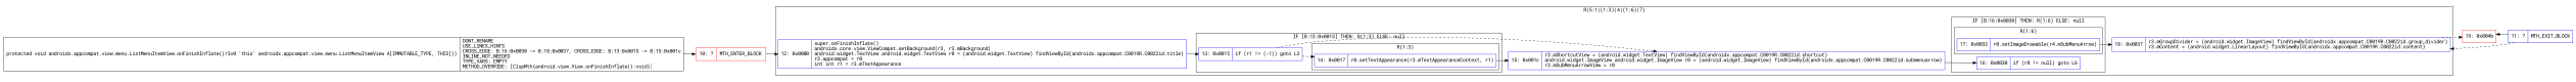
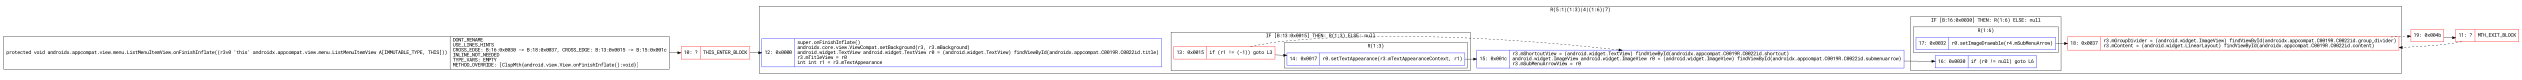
  digraph {
    fontname="Roboto Mono"
    rankdir=LR
    node [color=blue fontname="Roboto Mono" shape=record]
    edge [fontname="Roboto Mono"]
    n1 [label="{14\:\ 0x0017|r0.setTextAppearance(r3.mTextAppearanceContext, r1)\l}"]
-   n2 [label="{13\:\ 0x0015|if (r1 != (\-1)) goto L3\l}"]
+   n2 [color=red label="{13\:\ 0x0015|if (r1 != (\-1)) goto L3\l}"]
    n3 [label="{17\:\ 0x0032|r0.setImageDrawable(r4.mSubMenuArrow)\l}"]
    n4 [label="{16\:\ 0x0030|if (r0 != null) goto L6\l}"]
-   n5 [label="{12\:\ 0x0000|super.onFinishInflate()\landroidx.core.view.ViewCompat.setBackground(r3, r3.mBackground)\landroid.widget.TextView android.widget.TextView r0 = (android.widget.TextView) findViewById(androidx.appcompat.C0019R.C0022id.title)\lr3.appcompat = r0\lint int r1 = r3.mTextAppearance\l}"]
+   n5 [label="{12\:\ 0x0000|super.onFinishInflate()\landroidx.core.view.ViewCompat.setBackground(r3, r3.mBackground)\landroid.widget.TextView android.widget.TextView r0 = (android.widget.TextView) findViewById(androidx.appcompat.C0019R.C0022id.title)\lr3.mTitleView = r0\lint int r1 = r3.mTextAppearance\l}"]
    n6 [label="{15\:\ 0x001c|r3.mShortcutView = (android.widget.TextView) findViewById(androidx.appcompat.C0019R.C0022id.shortcut)\landroid.widget.ImageView android.widget.ImageView r0 = (android.widget.ImageView) findViewById(androidx.appcompat.C0019R.C0022id.submenuarrow)\lr3.mSubMenuArrowView = r0\l}"]
-   n7 [label="{18\:\ 0x0037|r3.mGroupDivider = (android.widget.ImageView) findViewById(androidx.appcompat.C0019R.C0022id.group_divider)\lr3.mContent = (android.widget.LinearLayout) findViewById(androidx.appcompat.C0019R.C0022id.content)\l}"]
+   n7 [color=red label="{18\:\ 0x0037|r3.mGroupDivider = (android.widget.ImageView) findViewById(androidx.appcompat.C0019R.C0022id.group_divider)\lr3.mContent = (android.widget.LinearLayout) findViewById(androidx.appcompat.C0019R.C0022id.content)\l}"]
    n8 [color=red label="{19\:\ 0x004b}"]
-   n9 [label="{11\:\ ?|MTH_EXIT_BLOCK\l}"]
-   n10 [color=red label="{10\:\ ?|MTH_ENTER_BLOCK\l}"]
+   n9 [color=red label="{11\:\ ?|MTH_EXIT_BLOCK\l}"]
+   n10 [color=red label="{10\:\ ?|THIS_ENTER_BLOCK\l}"]
    n11 [label="{protected void androidx.appcompat.view.menu.ListMenuItemView.onFinishInflate((r3v0 'this' androidx.appcompat.view.menu.ListMenuItemView A[IMMUTABLE_TYPE, THIS]))  | DONT_RENAME\lUSE_LINES_HINTS\lCROSS_EDGE: B:16:0x0030 \-\> B:18:0x0037, CROSS_EDGE: B:13:0x0015 \-\> B:15:0x001c\lINLINE_NOT_NEEDED\lTYPE_VARS: EMPTY\lMETHOD_OVERRIDE: [ClspMth\{android.view.View.onFinishInflate():void\}]\l}" color=""]
    subgraph cluster_1 {
      label="R(5:1|(1:3)|4|(1:6)|7)"
      n5
      n6
      n7
      subgraph cluster_2 {
        label="IF [B:13:0x0015] THEN: R(1:3) ELSE: null"
        n2
        subgraph cluster_3 {
          label="R(1:3)"
          n1
        }
      }
      subgraph cluster_4 {
        label="IF [B:16:0x0030] THEN: R(1:6) ELSE: null"
        n4
        subgraph cluster_5 {
          label="R(1:6)"
          n3
        }
      }
    }
    n1 -> n6
-   n2 -> n1 [style=dashed]
+   n2 -> n1
    n2 -> n6 [style=dashed]
    n3 -> n7
-   n5 -> n2
    n6 -> n4
    n7 -> n8 [style=dashed]
-   n9 -> n8
+   n8 -> n9
    n9 -> n7 [style=dashed]
    n10 -> n5
    n11 -> n10
  }
